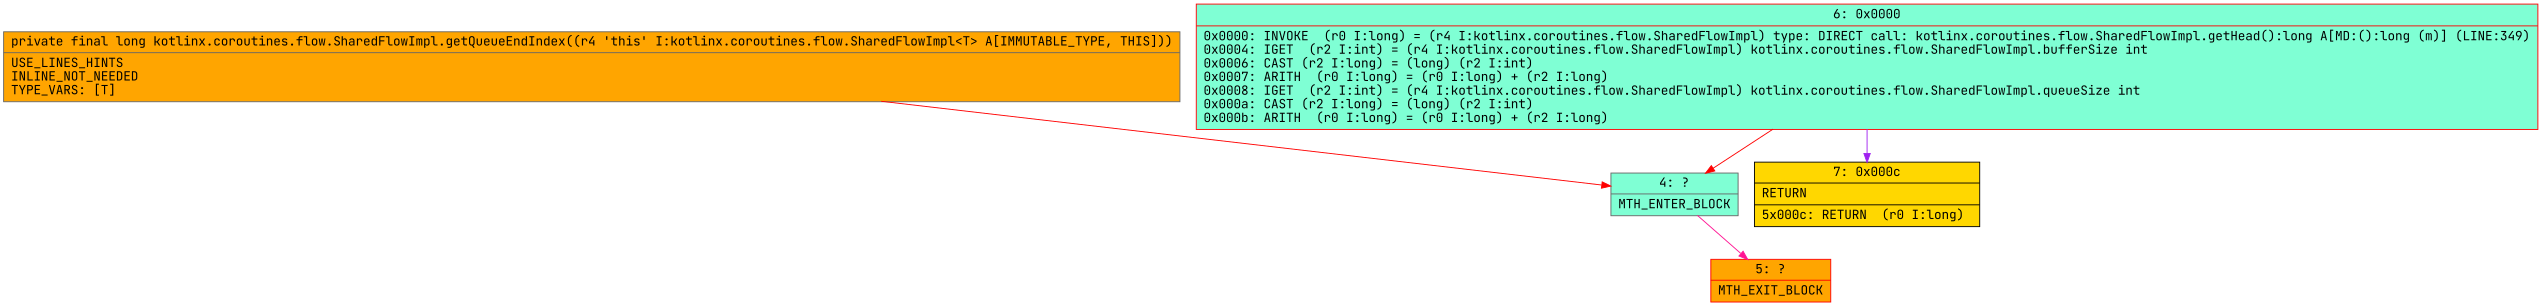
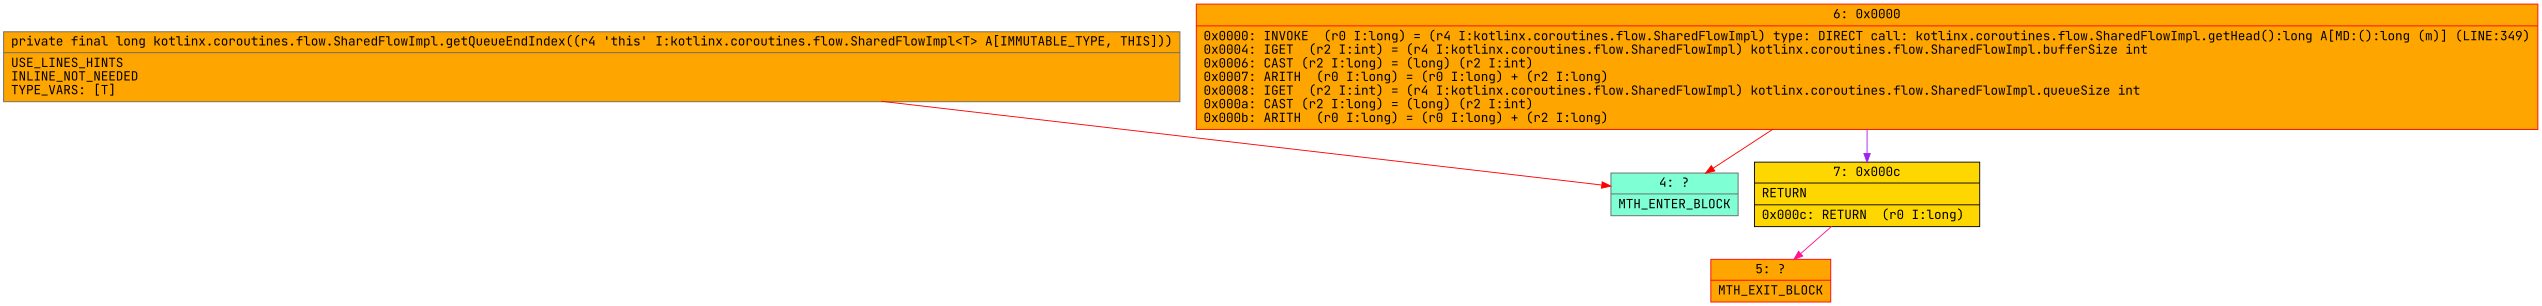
  digraph {
    fontname="JetBrains Mono"
    node [color=gray40 fillcolor=aquamarine fontname="JetBrains Mono" shape=record style=filled]
    edge [color=red fontname="JetBrains Mono"]
    n1 [label="{4\:\ ?|MTH_ENTER_BLOCK\l}"]
-   n2 [color=red label="{6\:\ 0x0000|0x0000: INVOKE  (r0 I:long) = (r4 I:kotlinx.coroutines.flow.SharedFlowImpl) type: DIRECT call: kotlinx.coroutines.flow.SharedFlowImpl.getHead():long A[MD:():long (m)] (LINE:349)\l0x0004: IGET  (r2 I:int) = (r4 I:kotlinx.coroutines.flow.SharedFlowImpl) kotlinx.coroutines.flow.SharedFlowImpl.bufferSize int \l0x0006: CAST (r2 I:long) = (long) (r2 I:int) \l0x0007: ARITH  (r0 I:long) = (r0 I:long) + (r2 I:long) \l0x0008: IGET  (r2 I:int) = (r4 I:kotlinx.coroutines.flow.SharedFlowImpl) kotlinx.coroutines.flow.SharedFlowImpl.queueSize int \l0x000a: CAST (r2 I:long) = (long) (r2 I:int) \l0x000b: ARITH  (r0 I:long) = (r0 I:long) + (r2 I:long) \l}"]
-   n3 [color=black fillcolor=gold label="{7\:\ 0x000c|RETURN\l|5x000c: RETURN  (r0 I:long) \l}"]
+   n2 [color=red fillcolor=orange label="{6\:\ 0x0000|0x0000: INVOKE  (r0 I:long) = (r4 I:kotlinx.coroutines.flow.SharedFlowImpl) type: DIRECT call: kotlinx.coroutines.flow.SharedFlowImpl.getHead():long A[MD:():long (m)] (LINE:349)\l0x0004: IGET  (r2 I:int) = (r4 I:kotlinx.coroutines.flow.SharedFlowImpl) kotlinx.coroutines.flow.SharedFlowImpl.bufferSize int \l0x0006: CAST (r2 I:long) = (long) (r2 I:int) \l0x0007: ARITH  (r0 I:long) = (r0 I:long) + (r2 I:long) \l0x0008: IGET  (r2 I:int) = (r4 I:kotlinx.coroutines.flow.SharedFlowImpl) kotlinx.coroutines.flow.SharedFlowImpl.queueSize int \l0x000a: CAST (r2 I:long) = (long) (r2 I:int) \l0x000b: ARITH  (r0 I:long) = (r0 I:long) + (r2 I:long) \l}"]
+   n3 [color=black fillcolor=gold label="{7\:\ 0x000c|RETURN\l|0x000c: RETURN  (r0 I:long) \l}"]
    n4 [color=red fillcolor=orange label="{5\:\ ?|MTH_EXIT_BLOCK\l}"]
    n5 [fillcolor=orange label="{private final long kotlinx.coroutines.flow.SharedFlowImpl.getQueueEndIndex((r4 'this' I:kotlinx.coroutines.flow.SharedFlowImpl\<T\> A[IMMUTABLE_TYPE, THIS]))  | USE_LINES_HINTS\lINLINE_NOT_NEEDED\lTYPE_VARS: [T]\l}"]
    n2 -> n1
    n2 -> n3 [color=purple]
-   n1 -> n4 [color=deeppink]
+   n3 -> n4 [color=deeppink]
    n5 -> n1
  }
